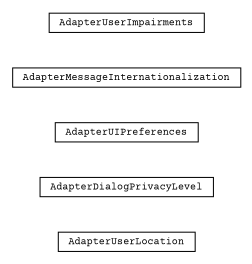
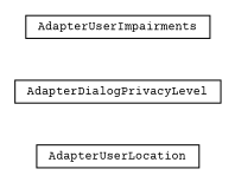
  digraph {
    nodesep=0.25
    ranksep=0.5
    rankdir=LR
    fontname="Courier Prime"
    node [fontcolor=black fontname="Courier Prime" fontsize=10.0 shape=plaintext]
    n1 [label=<<table title="org.universAAL.ui.dm.adapters.AdapterUserLocation" border="0" cellborder="1" cellspacing="0" cellpadding="2" port="p" href="./AdapterUserLocation.html"> 		<tr><td><table border="0" cellspacing="0" cellpadding="1"> <tr><td align="center" balign="center"> AdapterUserLocation </td></tr> 		</table></td></tr> 		</table>>]
    n2 [label=<<table title="org.universAAL.ui.dm.adapters.AdapterDialogPrivacyLevel" border="0" cellborder="1" cellspacing="0" cellpadding="2" port="p" href="./AdapterDialogPrivacyLevel.html"> 		<tr><td><table border="0" cellspacing="0" cellpadding="1"> <tr><td align="center" balign="center"> AdapterDialogPrivacyLevel </td></tr> 		</table></td></tr> 		</table>>]
-   n3 [label=<<table title="org.universAAL.ui.dm.adapters.AdapterUIPreferences" border="0" cellborder="1" cellspacing="0" cellpadding="2" port="p" href="./AdapterUIPreferences.html"> 		<tr><td><table border="0" cellspacing="0" cellpadding="1"> <tr><td align="center" balign="center"> AdapterUIPreferences </td></tr> 		</table></td></tr> 		</table>>]
-   n4 [label=<<table title="org.universAAL.ui.dm.adapters.AdapterMessageInternationalization" border="0" cellborder="1" cellspacing="0" cellpadding="2" port="p" href="./AdapterMessageInternationalization.html"> 		<tr><td><table border="0" cellspacing="0" cellpadding="1"> <tr><td align="center" balign="center"> AdapterMessageInternationalization </td></tr> 		</table></td></tr> 		</table>>]
    n5 [label=<<table title="org.universAAL.ui.dm.adapters.AdapterUserImpairments" border="0" cellborder="1" cellspacing="0" cellpadding="2" port="p" href="./AdapterUserImpairments.html"> 		<tr><td><table border="0" cellspacing="0" cellpadding="1"> <tr><td align="center" balign="center"> AdapterUserImpairments </td></tr> 		</table></td></tr> 		</table>>]
  }
